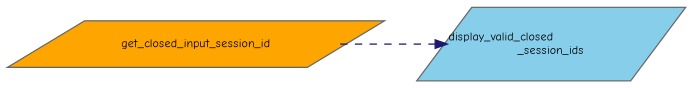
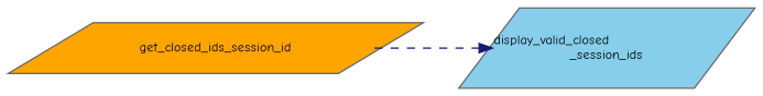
  digraph {
    rankdir=LR
    fontname="Comic Neue"
    node [color=gray40 fontname="Comic Neue" fontsize=10 shape=parallelogram style=filled]
-   n1 [fillcolor=orange fontcolor=black height=0.2 label=get_closed_input_session_id width=0.4]
+   n1 [fillcolor=orange fontcolor=black height=0.2 label=get_closed_ids_session_id width=0.4]
    n2 [fillcolor=skyblue height=0.2 label="display_valid_closed\l_session_ids" width=0.4]
    n1 -> n2 [color=midnightblue fontname="Comic Neue" fontsize=10 labelfontname=Helvetica labelfontsize=10 style=dashed arrowhead=normal]
  }
